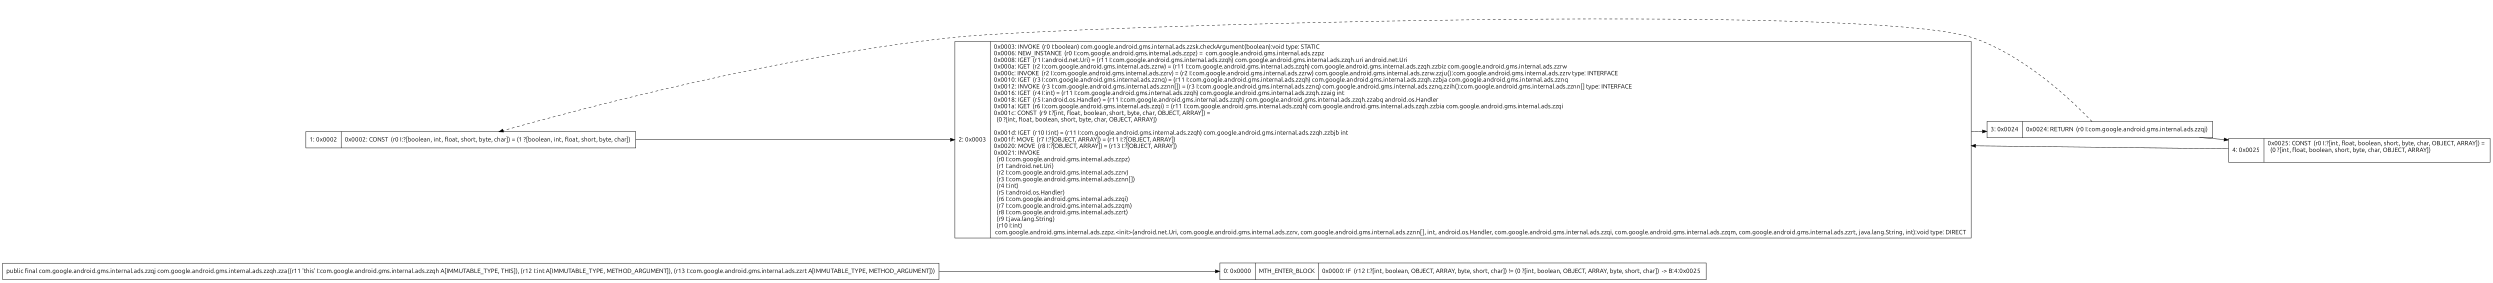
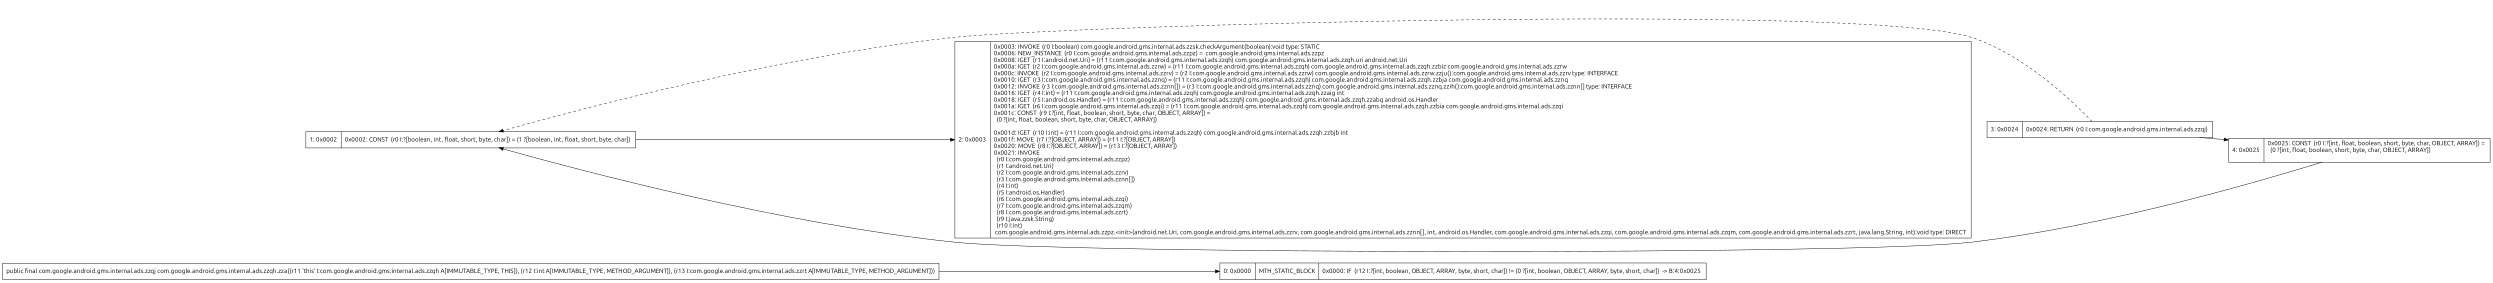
  digraph {
    fontname=Ubuntu
    rankdir=LR
    node [fontname=Ubuntu shape=record]
    edge [fontname=Ubuntu]
-   n1 [label="{0\:\ 0x0000|MTH_ENTER_BLOCK\l|0x0000: IF  (r12 I:?[int, boolean, OBJECT, ARRAY, byte, short, char]) != (0 ?[int, boolean, OBJECT, ARRAY, byte, short, char])  \-\> B:4:0x0025 \l}"]
+   n1 [label="{0\:\ 0x0000|MTH_STATIC_BLOCK\l|0x0000: IF  (r12 I:?[int, boolean, OBJECT, ARRAY, byte, short, char]) != (0 ?[int, boolean, OBJECT, ARRAY, byte, short, char])  \-\> B:4:0x0025 \l}"]
    n2 [label="{1\:\ 0x0002|0x0002: CONST  (r0 I:?[boolean, int, float, short, byte, char]) = (1 ?[boolean, int, float, short, byte, char]) \l}"]
-   n3 [label="{2\:\ 0x0003|0x0003: INVOKE  (r0 I:boolean) com.google.android.gms.internal.ads.zzsk.checkArgument(boolean):void type: STATIC \l0x0006: NEW_INSTANCE  (r0 I:com.google.android.gms.internal.ads.zzpz) =  com.google.android.gms.internal.ads.zzpz \l0x0008: IGET  (r1 I:android.net.Uri) = (r11 I:com.google.android.gms.internal.ads.zzqh) com.google.android.gms.internal.ads.zzqh.uri android.net.Uri \l0x000a: IGET  (r2 I:com.google.android.gms.internal.ads.zzrw) = (r11 I:com.google.android.gms.internal.ads.zzqh) com.google.android.gms.internal.ads.zzqh.zzbiz com.google.android.gms.internal.ads.zzrw \l0x000c: INVOKE  (r2 I:com.google.android.gms.internal.ads.zzrv) = (r2 I:com.google.android.gms.internal.ads.zzrw) com.google.android.gms.internal.ads.zzrw.zzju():com.google.android.gms.internal.ads.zzrv type: INTERFACE \l0x0010: IGET  (r3 I:com.google.android.gms.internal.ads.zznq) = (r11 I:com.google.android.gms.internal.ads.zzqh) com.google.android.gms.internal.ads.zzqh.zzbja com.google.android.gms.internal.ads.zznq \l0x0012: INVOKE  (r3 I:com.google.android.gms.internal.ads.zznn[]) = (r3 I:com.google.android.gms.internal.ads.zznq) com.google.android.gms.internal.ads.zznq.zzih():com.google.android.gms.internal.ads.zznn[] type: INTERFACE \l0x0016: IGET  (r4 I:int) = (r11 I:com.google.android.gms.internal.ads.zzqh) com.google.android.gms.internal.ads.zzqh.zzaig int \l0x0018: IGET  (r5 I:android.os.Handler) = (r11 I:com.google.android.gms.internal.ads.zzqh) com.google.android.gms.internal.ads.zzqh.zzabq android.os.Handler \l0x001a: IGET  (r6 I:com.google.android.gms.internal.ads.zzqi) = (r11 I:com.google.android.gms.internal.ads.zzqh) com.google.android.gms.internal.ads.zzqh.zzbia com.google.android.gms.internal.ads.zzqi \l0x001c: CONST  (r9 I:?[int, float, boolean, short, byte, char, OBJECT, ARRAY]) = \l  (0 ?[int, float, boolean, short, byte, char, OBJECT, ARRAY])\l \l0x001d: IGET  (r10 I:int) = (r11 I:com.google.android.gms.internal.ads.zzqh) com.google.android.gms.internal.ads.zzqh.zzbjb int \l0x001f: MOVE  (r7 I:?[OBJECT, ARRAY]) = (r11 I:?[OBJECT, ARRAY]) \l0x0020: MOVE  (r8 I:?[OBJECT, ARRAY]) = (r13 I:?[OBJECT, ARRAY]) \l0x0021: INVOKE  \l  (r0 I:com.google.android.gms.internal.ads.zzpz)\l  (r1 I:android.net.Uri)\l  (r2 I:com.google.android.gms.internal.ads.zzrv)\l  (r3 I:com.google.android.gms.internal.ads.zznn[])\l  (r4 I:int)\l  (r5 I:android.os.Handler)\l  (r6 I:com.google.android.gms.internal.ads.zzqi)\l  (r7 I:com.google.android.gms.internal.ads.zzqm)\l  (r8 I:com.google.android.gms.internal.ads.zzrt)\l  (r9 I:java.lang.String)\l  (r10 I:int)\l com.google.android.gms.internal.ads.zzpz.\<init\>(android.net.Uri, com.google.android.gms.internal.ads.zzrv, com.google.android.gms.internal.ads.zznn[], int, android.os.Handler, com.google.android.gms.internal.ads.zzqi, com.google.android.gms.internal.ads.zzqm, com.google.android.gms.internal.ads.zzrt, java.lang.String, int):void type: DIRECT \l}"]
+   n3 [label="{2\:\ 0x0003|0x0003: INVOKE  (r0 I:boolean) com.google.android.gms.internal.ads.zzsk.checkArgument(boolean):void type: STATIC \l0x0006: NEW_INSTANCE  (r0 I:com.google.android.gms.internal.ads.zzpz) =  com.google.android.gms.internal.ads.zzpz \l0x0008: IGET  (r1 I:android.net.Uri) = (r11 I:com.google.android.gms.internal.ads.zzqh) com.google.android.gms.internal.ads.zzqh.uri android.net.Uri \l0x000a: IGET  (r2 I:com.google.android.gms.internal.ads.zzrw) = (r11 I:com.google.android.gms.internal.ads.zzqh) com.google.android.gms.internal.ads.zzqh.zzbiz com.google.android.gms.internal.ads.zzrw \l0x000c: INVOKE  (r2 I:com.google.android.gms.internal.ads.zzrv) = (r2 I:com.google.android.gms.internal.ads.zzrw) com.google.android.gms.internal.ads.zzrw.zzju():com.google.android.gms.internal.ads.zzrv type: INTERFACE \l0x0010: IGET  (r3 I:com.google.android.gms.internal.ads.zznq) = (r11 I:com.google.android.gms.internal.ads.zzqh) com.google.android.gms.internal.ads.zzqh.zzbja com.google.android.gms.internal.ads.zznq \l0x0012: INVOKE  (r3 I:com.google.android.gms.internal.ads.zznn[]) = (r3 I:com.google.android.gms.internal.ads.zznq) com.google.android.gms.internal.ads.zznq.zzih():com.google.android.gms.internal.ads.zznn[] type: INTERFACE \l0x0016: IGET  (r4 I:int) = (r11 I:com.google.android.gms.internal.ads.zzqh) com.google.android.gms.internal.ads.zzqh.zzaig int \l0x0018: IGET  (r5 I:android.os.Handler) = (r11 I:com.google.android.gms.internal.ads.zzqh) com.google.android.gms.internal.ads.zzqh.zzabq android.os.Handler \l0x001a: IGET  (r6 I:com.google.android.gms.internal.ads.zzqi) = (r11 I:com.google.android.gms.internal.ads.zzqh) com.google.android.gms.internal.ads.zzqh.zzbia com.google.android.gms.internal.ads.zzqi \l0x001c: CONST  (r9 I:?[int, float, boolean, short, byte, char, OBJECT, ARRAY]) = \l  (0 ?[int, float, boolean, short, byte, char, OBJECT, ARRAY])\l \l0x001d: IGET  (r10 I:int) = (r11 I:com.google.android.gms.internal.ads.zzqh) com.google.android.gms.internal.ads.zzqh.zzbjb int \l0x001f: MOVE  (r7 I:?[OBJECT, ARRAY]) = (r11 I:?[OBJECT, ARRAY]) \l0x0020: MOVE  (r8 I:?[OBJECT, ARRAY]) = (r13 I:?[OBJECT, ARRAY]) \l0x0021: INVOKE  \l  (r0 I:com.google.android.gms.internal.ads.zzpz)\l  (r1 I:android.net.Uri)\l  (r2 I:com.google.android.gms.internal.ads.zzrv)\l  (r3 I:com.google.android.gms.internal.ads.zznn[])\l  (r4 I:int)\l  (r5 I:android.os.Handler)\l  (r6 I:com.google.android.gms.internal.ads.zzqi)\l  (r7 I:com.google.android.gms.internal.ads.zzqm)\l  (r8 I:com.google.android.gms.internal.ads.zzrt)\l  (r9 I:java.zzsk.String)\l  (r10 I:int)\l com.google.android.gms.internal.ads.zzpz.\<init\>(android.net.Uri, com.google.android.gms.internal.ads.zzrv, com.google.android.gms.internal.ads.zznn[], int, android.os.Handler, com.google.android.gms.internal.ads.zzqi, com.google.android.gms.internal.ads.zzqm, com.google.android.gms.internal.ads.zzrt, java.lang.String, int):void type: DIRECT \l}"]
    n4 [label="{4\:\ 0x0025|0x0025: CONST  (r0 I:?[int, float, boolean, short, byte, char, OBJECT, ARRAY]) = \l  (0 ?[int, float, boolean, short, byte, char, OBJECT, ARRAY])\l \l}"]
    n5 [label="{3\:\ 0x0024|0x0024: RETURN  (r0 I:com.google.android.gms.internal.ads.zzqj) \l}"]
    n6 [label="{public final com.google.android.gms.internal.ads.zzqj com.google.android.gms.internal.ads.zzqh.zza((r11 'this' I:com.google.android.gms.internal.ads.zzqh A[IMMUTABLE_TYPE, THIS]), (r12 I:int A[IMMUTABLE_TYPE, METHOD_ARGUMENT]), (r13 I:com.google.android.gms.internal.ads.zzrt A[IMMUTABLE_TYPE, METHOD_ARGUMENT])) }"]
    n2 -> n3
-   n3 -> n5
-   n4 -> n3
+   n4 -> n2
    n5 -> n2 [style=dashed]
    n5 -> n4
    n6 -> n1
  }
